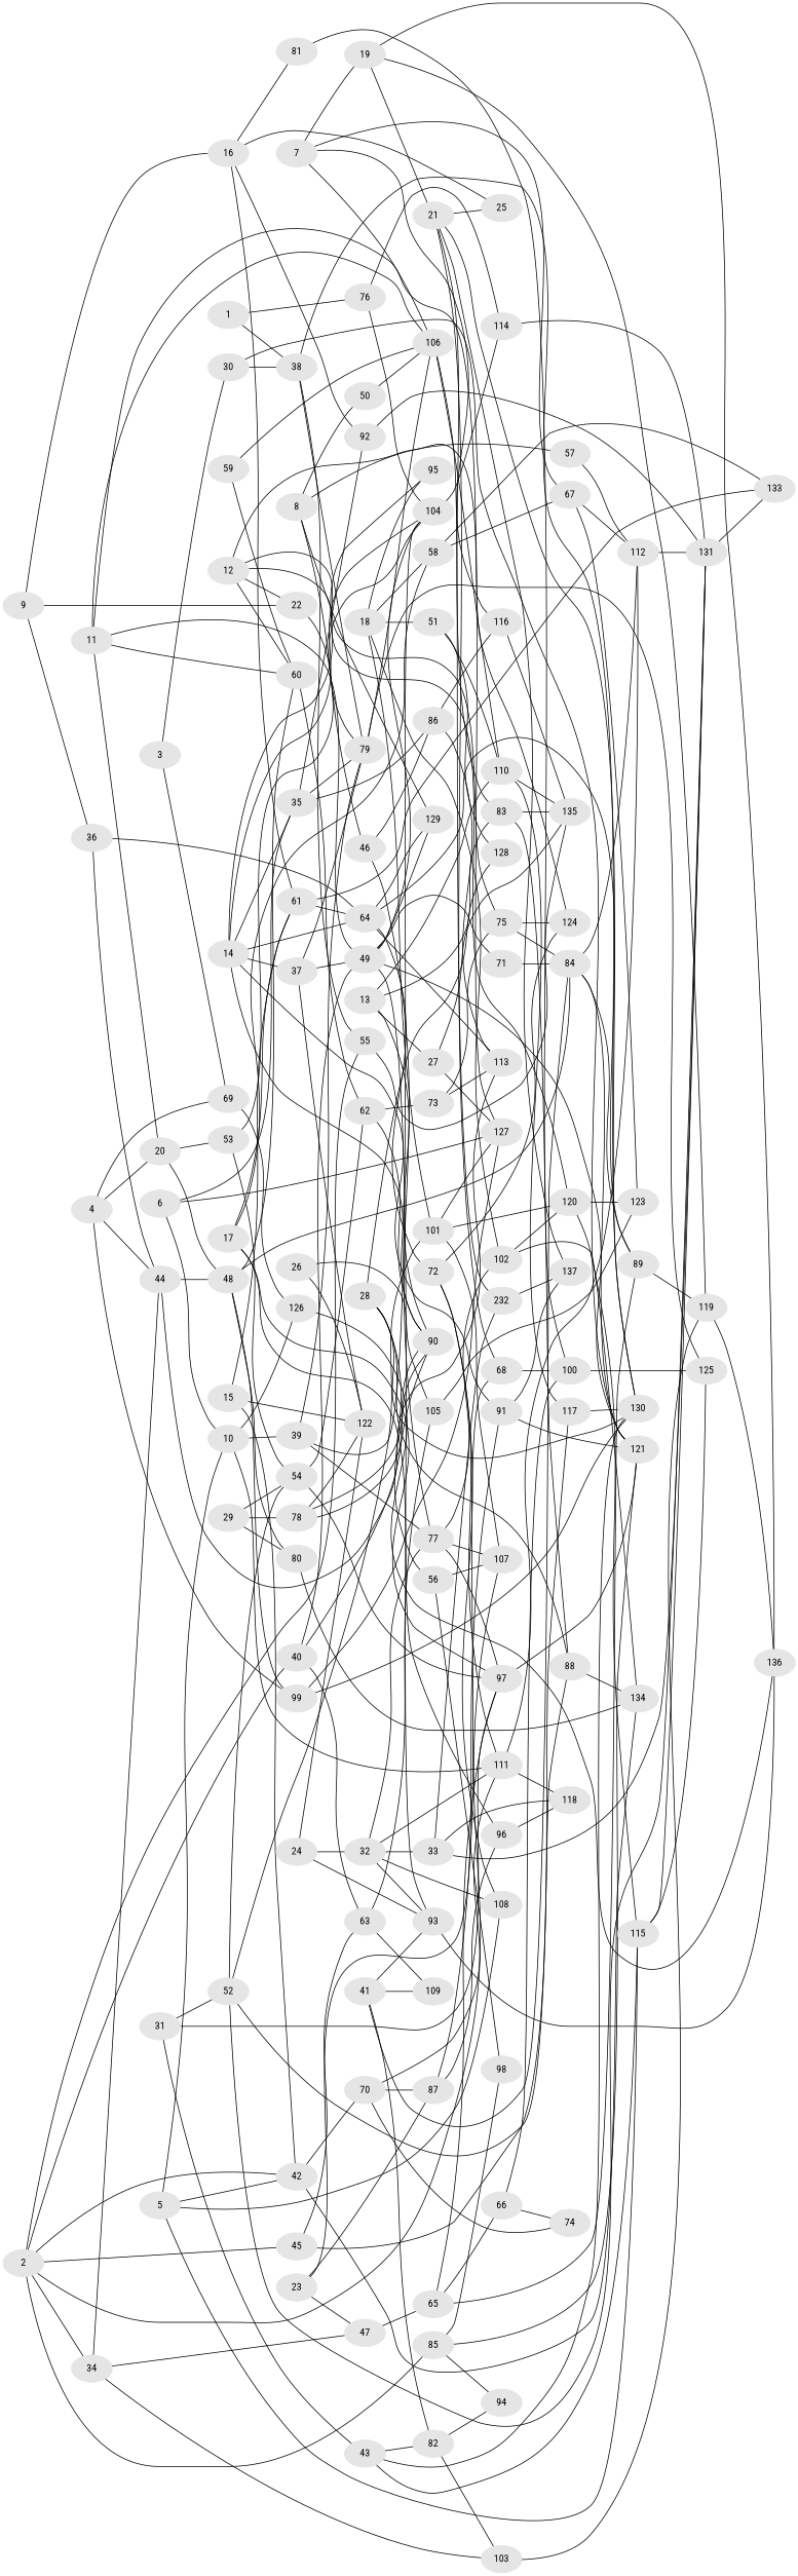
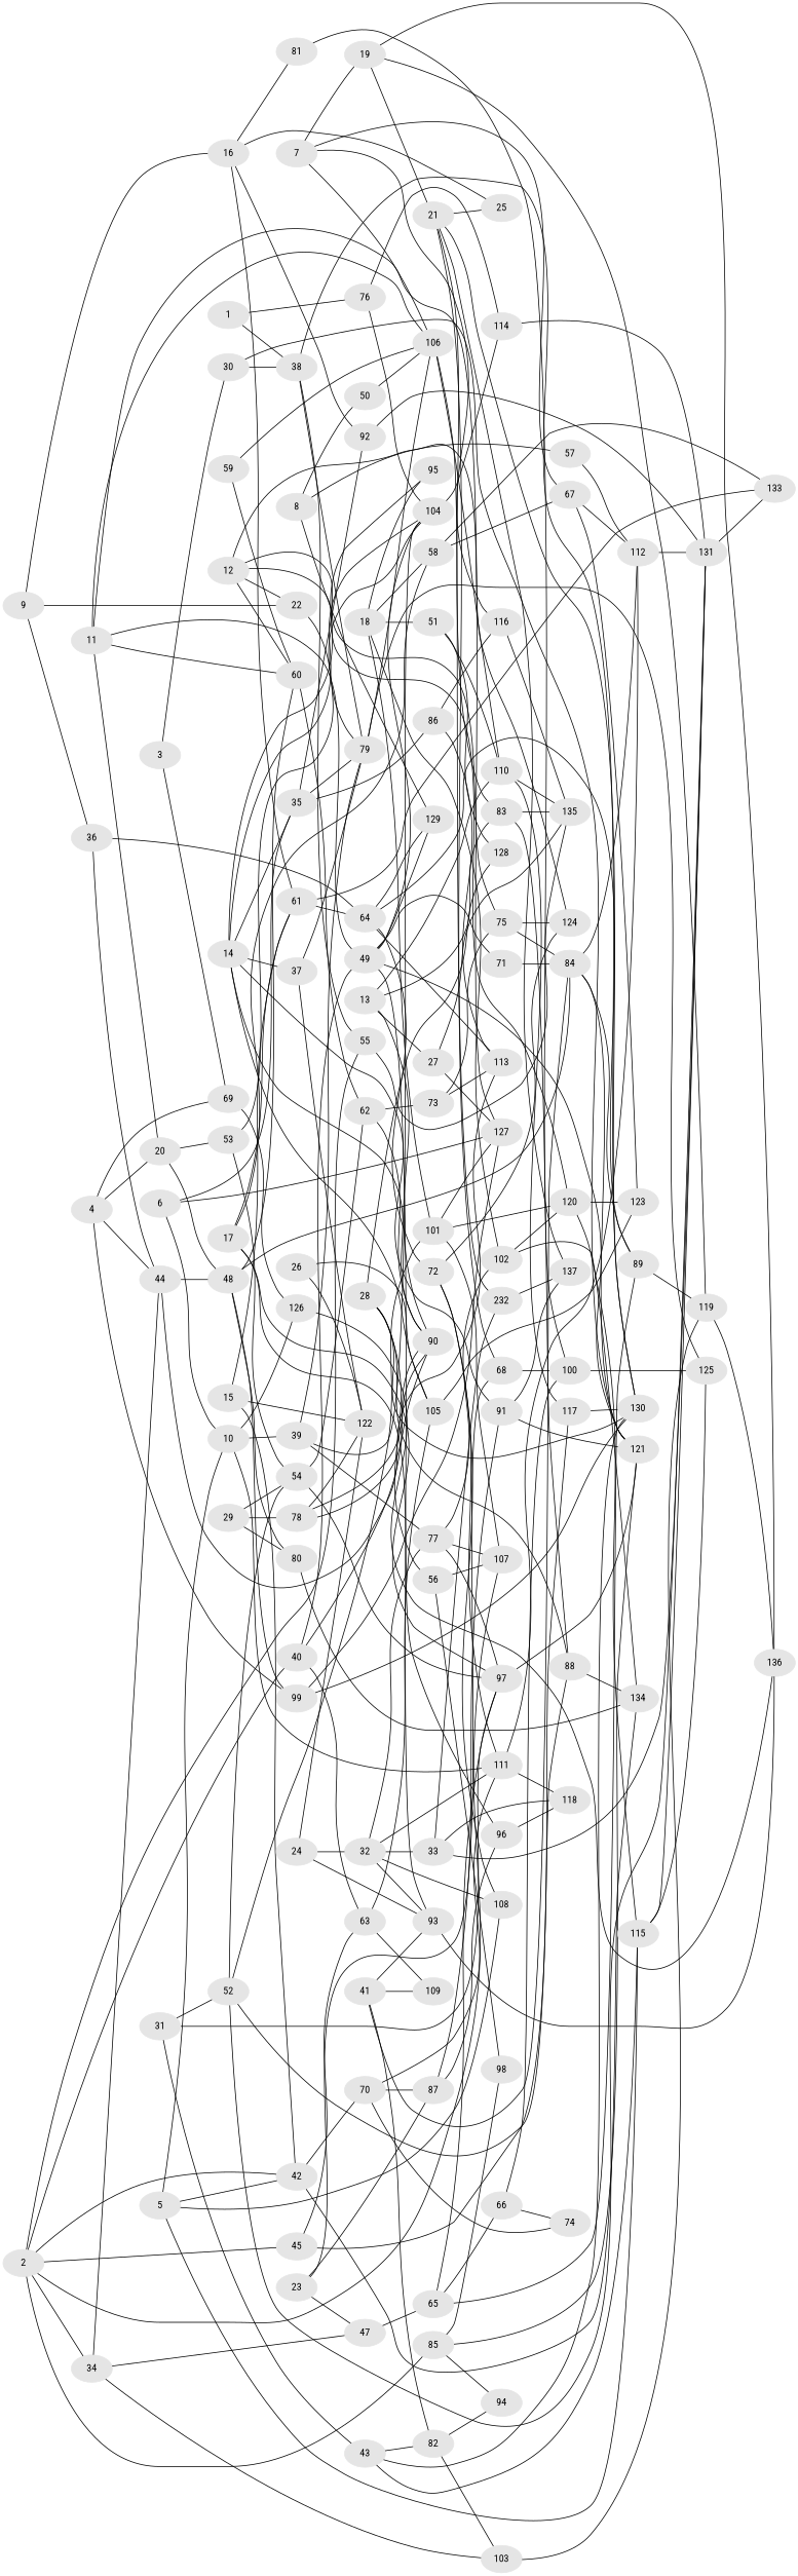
  graph {
    fontname="Roboto Condensed"
    rankdir=LR
    node [color=gray90 fontname="Roboto Condensed" style=filled]
    edge [fontname="Roboto Condensed"]
    1
    38
    76
    33
    118
    131
    n7 [label=232]
    55
    130
    79
    104
    114
    2
    34
    40
    42
    45
    85
    107
    44
    47
    103
    49
    90
    63
    70
    134
    117
    135
    94
    121
    98
    3
    30
    69
    126
    4
    20
    99
    48
    53
    113
    127
    5
    10
    108
    115
    39
    111
    101
    120
    125
    6
    35
    92
    86
    7
    19
    67
    106
    116
    21
    119
    136
    112
    123
    110
    8
-   46
    50
    57
    129
    77
    9
    16
    22
    36
    61
    25
    81
    64
    11
    60
    93
    71
    62
    12
    124
    75
    13
    27
    83
    88
    14
    37
    91
    95
    105
    122
    137
    15
    133
    100
    17
    58
    96
    97
    18
    51
    102
    128
    68
    80
    84
    54
    23
    87
    65
    24
    32
    26
    28
    56
    29
    78
    31
    43
    52
    82
    72
    89
    109
    41
    74
    66
    73
    59
    1 -- 38
    1 -- 76
    38 -- 55
    38 -- 130
    38 -- 79
    76 -- 104
    76 -- 114
    33 -- 118
    33 -- 131
    33 -- n7
    131 -- 133
    n7 -- 137
    55 -- 135
    79 -- 125
    79 -- 106
    104 -- 114
    114 -- 131
    2 -- 55
    2 -- 34
    2 -- 40
    2 -- 42
    2 -- 45
    2 -- 85
    2 -- 107
    34 -- 44
    34 -- 47
    34 -- 103
    40 -- 49
    40 -- 90
    40 -- 63
    42 -- 70
    42 -- 134
    45 -- 63
    45 -- 117
    85 -- 94
    85 -- 121
    85 -- 98
    44 -- 48
    44 -- 113
    47 -- 65
    103 -- 119
    49 -- 104
    49 -- 121
    49 -- 129
    49 -- 93
    49 -- 71
    63 -- 105
    63 -- 109
    70 -- 111
    70 -- 87
    70 -- 74
    117 -- 130
    3 -- 30
    3 -- 69
    30 -- 38
    30 -- 121
    69 -- 126
    126 -- 136
    4 -- 44
    4 -- 69
    4 -- 20
    4 -- 99
    20 -- 48
    20 -- 53
    99 -- 130
    99 -- 127
    48 -- 99
    48 -- 60
    48 -- 80
    48 -- 84
    53 -- 104
    53 -- 54
    5 -- 42
    5 -- 10
    5 -- 108
    5 -- 115
    10 -- 126
    10 -- 39
    10 -- 111
    115 -- 131
    115 -- 125
    39 -- 79
    39 -- 104
    39 -- 77
    111 -- 118
    111 -- 112
    101 -- 107
    101 -- 127
    101 -- 120
    120 -- 115
    120 -- 123
    6 -- 127
    6 -- 10
    6 -- 35
    35 -- 79
    35 -- 92
    35 -- 86
    92 -- 131
    86 -- 113
    86 -- 116
    7 -- 19
    7 -- 67
    7 -- 106
    7 -- 116
    19 -- 21
    19 -- 119
    19 -- 136
    67 -- 112
    67 -- 123
    106 -- n7
    106 -- 110
    116 -- 135
    21 -- 130
    21 -- 25
    21 -- 83
    21 -- 137
    21 -- 68
    119 -- 136
    112 -- 131
    110 -- 117
    110 -- 135
-   8 -- 46
    8 -- 50
    8 -- 57
    8 -- 129
-   46 -- 86
-   46 -- 77
    50 -- 106
    57 -- 112
    77 -- 107
    77 -- 97
    77 -- 102
    9 -- 16
    9 -- 22
    9 -- 36
    16 -- 92
    16 -- 61
    16 -- 25
    16 -- 81
    22 -- 79
    36 -- 44
    36 -- 64
    61 -- 64
    61 -- 133
    81 -- 100
    64 -- 113
    64 -- 129
    64 -- 72
    64 -- 89
    11 -- 49
    11 -- 20
    11 -- 127
    11 -- 106
    11 -- 60
    60 -- 62
    93 -- 136
    71 -- 84
    62 -- 90
    62 -- 73
    12 -- 120
    12 -- 22
    12 -- 60
    12 -- 124
    12 -- 75
    75 -- 124
    75 -- 84
    13 -- 90
    13 -- 110
    13 -- 27
    13 -- 83
    27 -- 135
    27 -- 127
    83 -- 135
    83 -- 88
    88 -- 134
    14 -- 104
    14 -- 90
    14 -- 35
    14 -- 37
    14 -- 91
    14 -- 95
-   14 -- 64
+   14 -- 105
    37 -- 79
-   37 -- 49
    37 -- 122
    91 -- 121
    91 -- 137
    105 -- 123
    15 -- 42
    15 -- 61
    15 -- 122
    100 -- 125
    17 -- 61
    17 -- 58
    17 -- 96
    17 -- 97
    58 -- 67
    58 -- 133
    96 -- 118
    97 -- 121
    18 -- 101
    18 -- 95
    18 -- 58
    18 -- 51
    18 -- 102
    51 -- 110
    51 -- 128
    102 -- 134
    102 -- 120
    68 -- 100
    80 -- 134
    84 -- 121
    84 -- 112
    84 -- 89
    54 -- 62
    54 -- 97
    23 -- 47
    23 -- 68
    23 -- 87
    87 -- 91
    87 -- 96
    65 -- 97
    65 -- 89
    65 -- 66
    24 -- 93
    24 -- 122
    24 -- 32
    32 -- 33
    32 -- 108
    32 -- 111
    32 -- 77
    32 -- 93
    26 -- 105
    26 -- 122
    28 -- 130
    28 -- 88
    28 -- 128
    28 -- 56
    56 -- 107
    56 -- 98
    29 -- 80
    29 -- 54
    29 -- 78
    78 -- 90
    78 -- 90
    78 -- 122
    31 -- 97
    31 -- 43
    31 -- 52
    43 -- 130
    43 -- 115
    43 -- 82
    52 -- 131
    52 -- 101
    52 -- 88
    52 -- 54
    82 -- 103
    82 -- 94
    72 -- 108
    72 -- 111
    72 -- 124
    89 -- 119
    41 -- 93
    41 -- 84
    41 -- 82
    41 -- 109
    66 -- 100
    66 -- 74
    73 -- 113
    73 -- 75
    59 -- 106
    59 -- 60
  }
